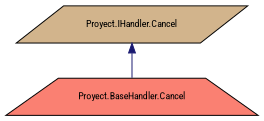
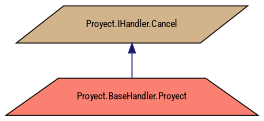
  digraph {
    rankdir=TB
    fontname="Roboto Condensed"
    node [color=black fontname="Roboto Condensed" fontsize=10 style=filled]
    n1 [fillcolor=tan fontcolor=black height=0.2 label="Proyect.IHandler.Cancel" shape=parallelogram width=0.4]
-   n2 [fillcolor=salmon height=0.2 label="Proyect.BaseHandler.Cancel" shape=trapezium width=0.4]
+   n2 [fillcolor=salmon height=0.2 label="Proyect.BaseHandler.Proyect" shape=trapezium width=0.4]
    n1 -> n2 [color=midnightblue dir=back fontname="Roboto Condensed" fontsize=10 labelfontname=Helvetica labelfontsize=10 style=solid]
  }
